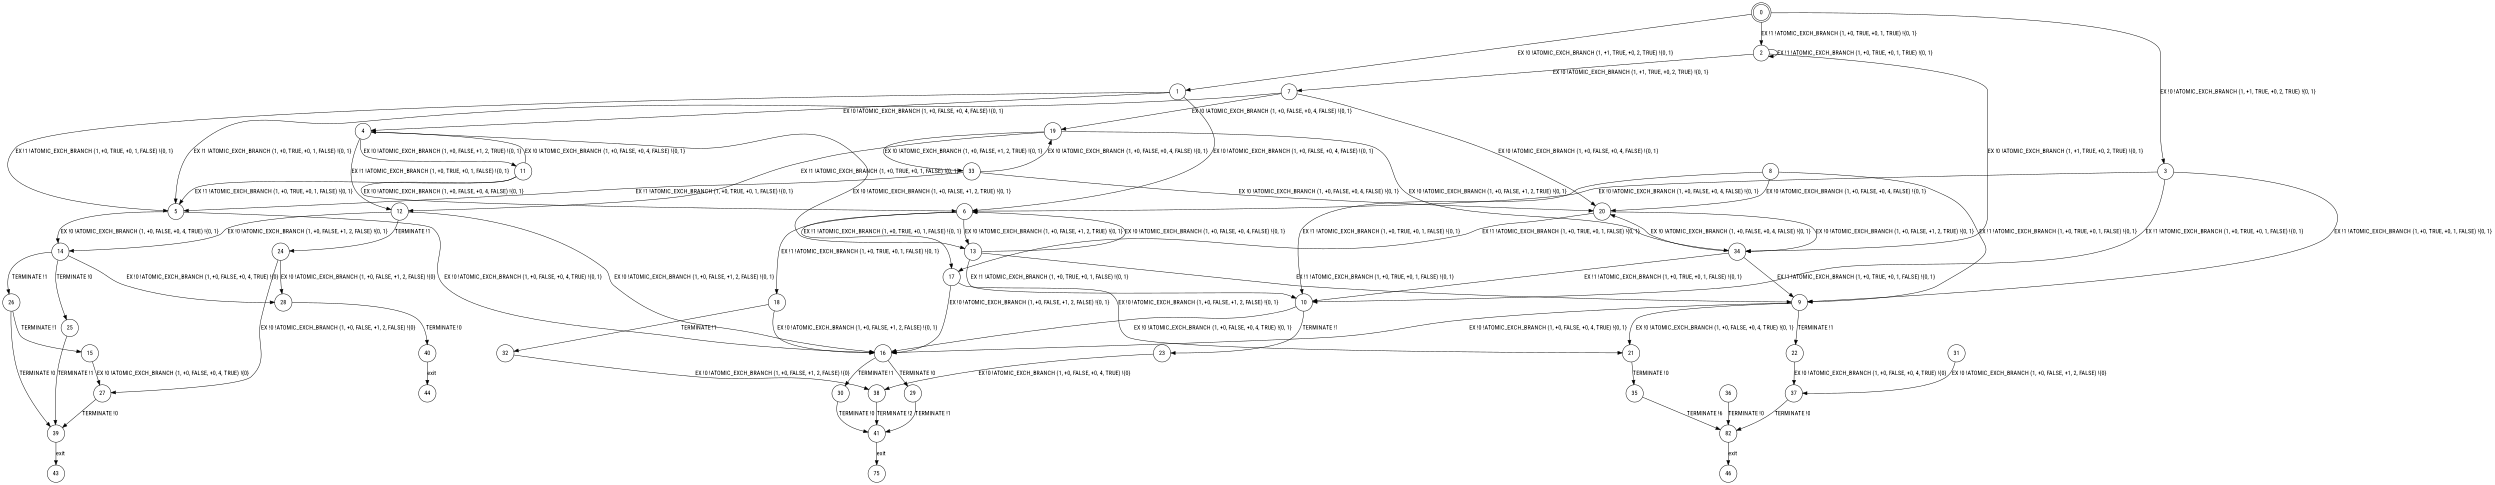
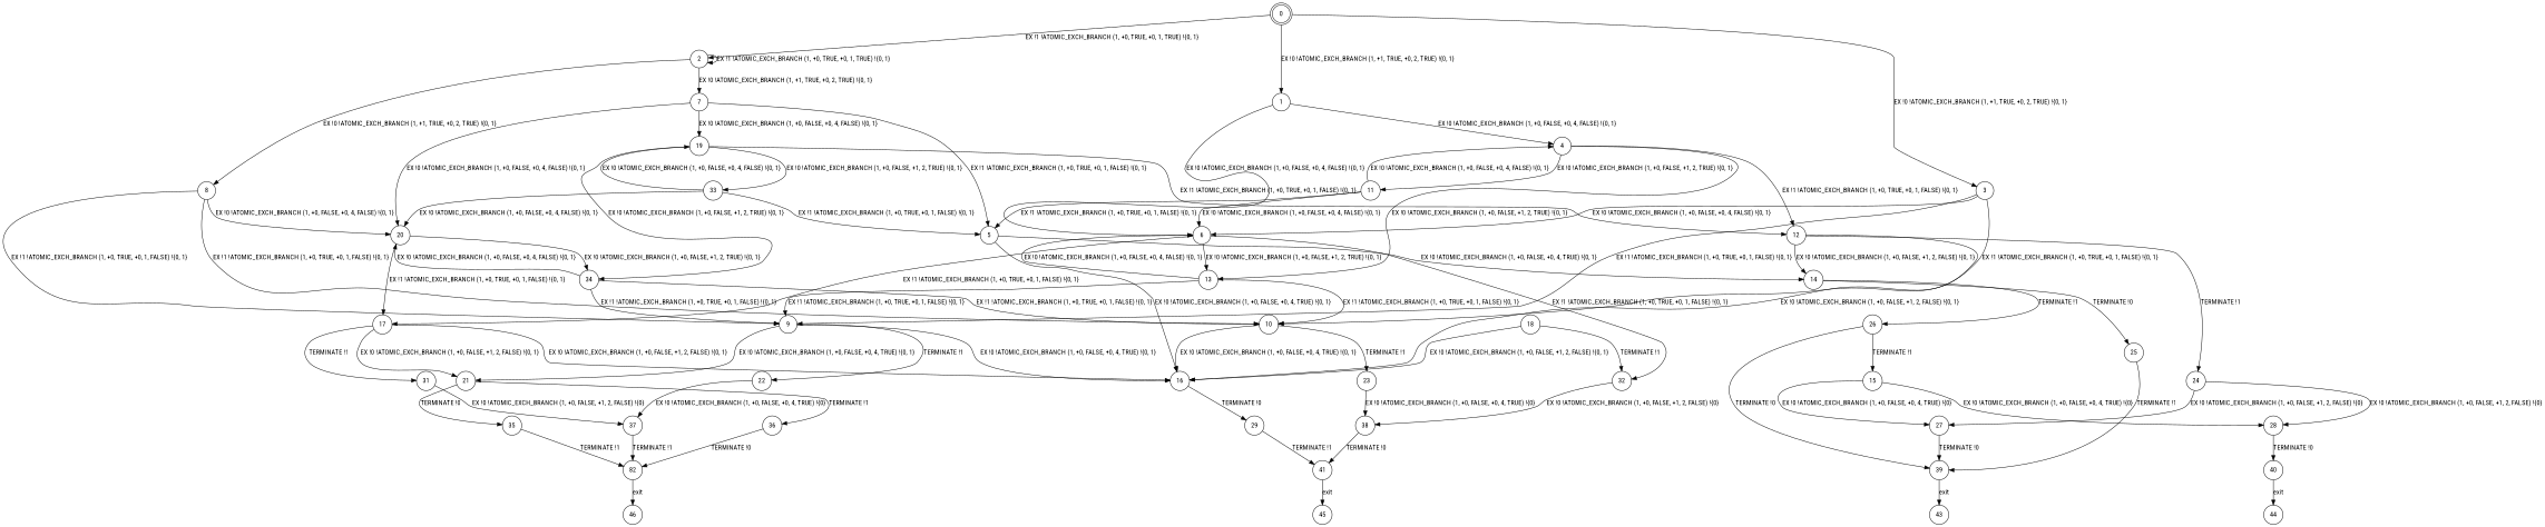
  digraph {
    fontname="Roboto Condensed"
    node [fontname="Roboto Condensed" shape=circle]
    edge [fontname="Roboto Condensed"]
    0 [peripheries=2]
    1
    2
    3
    4
    5
    6
    7
    8
    9
    10
    11
    12
    13
    14
    16
    17
    18
    19
    20
    21
    22
    23
    24
    25
    26
    15
    27
    28
    29
-   30
    31
    32
    33
    34
    35
    36
    37
    38
    39
    40
    41
    n43 [label=82]
    43
    44
-   45 [label=75]
+   45
    46
    0 -> 1 [label="EX !0 !ATOMIC_EXCH_BRANCH (1, +1, TRUE, +0, 2, TRUE) !{0, 1}"]
    0 -> 2 [label="EX !1 !ATOMIC_EXCH_BRANCH (1, +0, TRUE, +0, 1, TRUE) !{0, 1}"]
    0 -> 3 [label="EX !0 !ATOMIC_EXCH_BRANCH (1, +1, TRUE, +0, 2, TRUE) !{0, 1}"]
    1 -> 4 [label="EX !0 !ATOMIC_EXCH_BRANCH (1, +0, FALSE, +0, 4, FALSE) !{0, 1}"]
-   1 -> 5 [label="EX !1 !ATOMIC_EXCH_BRANCH (1, +0, TRUE, +0, 1, FALSE) !{0, 1}"]
    1 -> 6 [label="EX !0 !ATOMIC_EXCH_BRANCH (1, +0, FALSE, +0, 4, FALSE) !{0, 1}"]
    2 -> 2 [label="EX !1 !ATOMIC_EXCH_BRANCH (1, +0, TRUE, +0, 1, TRUE) !{0, 1}"]
    2 -> 7 [label="EX !0 !ATOMIC_EXCH_BRANCH (1, +1, TRUE, +0, 2, TRUE) !{0, 1}"]
-   2 -> 34 [label="EX !0 !ATOMIC_EXCH_BRANCH (1, +1, TRUE, +0, 2, TRUE) !{0, 1}"]
+   2 -> 8 [label="EX !0 !ATOMIC_EXCH_BRANCH (1, +1, TRUE, +0, 2, TRUE) !{0, 1}"]
    3 -> 6 [label="EX !0 !ATOMIC_EXCH_BRANCH (1, +0, FALSE, +0, 4, FALSE) !{0, 1}"]
    3 -> 9 [label="EX !1 !ATOMIC_EXCH_BRANCH (1, +0, TRUE, +0, 1, FALSE) !{0, 1}"]
    3 -> 10 [label="EX !1 !ATOMIC_EXCH_BRANCH (1, +0, TRUE, +0, 1, FALSE) !{0, 1}"]
    4 -> 11 [label="EX !0 !ATOMIC_EXCH_BRANCH (1, +0, FALSE, +1, 2, TRUE) !{0, 1}"]
    4 -> 12 [label="EX !1 !ATOMIC_EXCH_BRANCH (1, +0, TRUE, +0, 1, FALSE) !{0, 1}"]
    4 -> 13 [label="EX !0 !ATOMIC_EXCH_BRANCH (1, +0, FALSE, +1, 2, TRUE) !{0, 1}"]
    5 -> 14 [label="EX !0 !ATOMIC_EXCH_BRANCH (1, +0, FALSE, +0, 4, TRUE) !{0, 1}"]
    5 -> 16 [label="EX !0 !ATOMIC_EXCH_BRANCH (1, +0, FALSE, +0, 4, TRUE) !{0, 1}"]
    6 -> 13 [label="EX !0 !ATOMIC_EXCH_BRANCH (1, +0, FALSE, +1, 2, TRUE) !{0, 1}"]
    6 -> 17 [label="EX !1 !ATOMIC_EXCH_BRANCH (1, +0, TRUE, +0, 1, FALSE) !{0, 1}"]
-   6 -> 18 [label="EX !1 !ATOMIC_EXCH_BRANCH (1, +0, TRUE, +0, 1, FALSE) !{0, 1}"]
+   6 -> 32 [label="EX !1 !ATOMIC_EXCH_BRANCH (1, +0, TRUE, +0, 1, FALSE) !{0, 1}"]
    7 -> 5 [label="EX !1 !ATOMIC_EXCH_BRANCH (1, +0, TRUE, +0, 1, FALSE) !{0, 1}"]
    7 -> 19 [label="EX !0 !ATOMIC_EXCH_BRANCH (1, +0, FALSE, +0, 4, FALSE) !{0, 1}"]
    7 -> 20 [label="EX !0 !ATOMIC_EXCH_BRANCH (1, +0, FALSE, +0, 4, FALSE) !{0, 1}"]
    8 -> 9 [label="EX !1 !ATOMIC_EXCH_BRANCH (1, +0, TRUE, +0, 1, FALSE) !{0, 1}"]
    8 -> 10 [label="EX !1 !ATOMIC_EXCH_BRANCH (1, +0, TRUE, +0, 1, FALSE) !{0, 1}"]
    8 -> 20 [label="EX !0 !ATOMIC_EXCH_BRANCH (1, +0, FALSE, +0, 4, FALSE) !{0, 1}"]
    9 -> 16 [label="EX !0 !ATOMIC_EXCH_BRANCH (1, +0, FALSE, +0, 4, TRUE) !{0, 1}"]
    9 -> 21 [label="EX !0 !ATOMIC_EXCH_BRANCH (1, +0, FALSE, +0, 4, TRUE) !{0, 1}"]
    9 -> 22 [label="TERMINATE !1"]
    10 -> 16 [label="EX !0 !ATOMIC_EXCH_BRANCH (1, +0, FALSE, +0, 4, TRUE) !{0, 1}"]
    10 -> 23 [label="TERMINATE !1"]
    11 -> 4 [label="EX !0 !ATOMIC_EXCH_BRANCH (1, +0, FALSE, +0, 4, FALSE) !{0, 1}"]
    11 -> 5 [label="EX !1 !ATOMIC_EXCH_BRANCH (1, +0, TRUE, +0, 1, FALSE) !{0, 1}"]
    11 -> 6 [label="EX !0 !ATOMIC_EXCH_BRANCH (1, +0, FALSE, +0, 4, FALSE) !{0, 1}"]
    12 -> 14 [label="EX !0 !ATOMIC_EXCH_BRANCH (1, +0, FALSE, +1, 2, FALSE) !{0, 1}"]
    12 -> 16 [label="EX !0 !ATOMIC_EXCH_BRANCH (1, +0, FALSE, +1, 2, FALSE) !{0, 1}"]
    12 -> 24 [label="TERMINATE !1"]
    13 -> 6 [label="EX !0 !ATOMIC_EXCH_BRANCH (1, +0, FALSE, +0, 4, FALSE) !{0, 1}"]
    13 -> 9 [label="EX !1 !ATOMIC_EXCH_BRANCH (1, +0, TRUE, +0, 1, FALSE) !{0, 1}"]
    13 -> 10 [label="EX !1 !ATOMIC_EXCH_BRANCH (1, +0, TRUE, +0, 1, FALSE) !{0, 1}"]
    14 -> 25 [label="TERMINATE !0"]
    14 -> 26 [label="TERMINATE !1"]
    16 -> 29 [label="TERMINATE !0"]
-   16 -> 30 [label="TERMINATE !1"]
    17 -> 16 [label="EX !0 !ATOMIC_EXCH_BRANCH (1, +0, FALSE, +1, 2, FALSE) !{0, 1}"]
    17 -> 21 [label="EX !0 !ATOMIC_EXCH_BRANCH (1, +0, FALSE, +1, 2, FALSE) !{0, 1}"]
+   17 -> 31 [label="TERMINATE !1"]
    18 -> 16 [label="EX !0 !ATOMIC_EXCH_BRANCH (1, +0, FALSE, +1, 2, FALSE) !{0, 1}"]
    18 -> 32 [label="TERMINATE !1"]
    19 -> 12 [label="EX !1 !ATOMIC_EXCH_BRANCH (1, +0, TRUE, +0, 1, FALSE) !{0, 1}"]
    19 -> 33 [label="EX !0 !ATOMIC_EXCH_BRANCH (1, +0, FALSE, +1, 2, TRUE) !{0, 1}"]
    19 -> 34 [label="EX !0 !ATOMIC_EXCH_BRANCH (1, +0, FALSE, +1, 2, TRUE) !{0, 1}"]
    20 -> 17 [label="EX !1 !ATOMIC_EXCH_BRANCH (1, +0, TRUE, +0, 1, FALSE) !{0, 1}"]
    20 -> 34 [label="EX !0 !ATOMIC_EXCH_BRANCH (1, +0, FALSE, +1, 2, TRUE) !{0, 1}"]
    21 -> 35 [label="TERMINATE !0"]
+   21 -> 36 [label="TERMINATE !1"]
    22 -> 37 [label="EX !0 !ATOMIC_EXCH_BRANCH (1, +0, FALSE, +0, 4, TRUE) !{0}"]
    23 -> 38 [label="EX !0 !ATOMIC_EXCH_BRANCH (1, +0, FALSE, +0, 4, TRUE) !{0}"]
    24 -> 27 [label="EX !0 !ATOMIC_EXCH_BRANCH (1, +0, FALSE, +1, 2, FALSE) !{0}"]
    24 -> 28 [label="EX !0 !ATOMIC_EXCH_BRANCH (1, +0, FALSE, +1, 2, FALSE) !{0}"]
    25 -> 39 [label="TERMINATE !1"]
    26 -> 15 [label="TERMINATE !1"]
    26 -> 39 [label="TERMINATE !0"]
    15 -> 27 [label="EX !0 !ATOMIC_EXCH_BRANCH (1, +0, FALSE, +0, 4, TRUE) !{0}"]
-   14 -> 28 [label="EX !0 !ATOMIC_EXCH_BRANCH (1, +0, FALSE, +0, 4, TRUE) !{0}"]
+   15 -> 28 [label="EX !0 !ATOMIC_EXCH_BRANCH (1, +0, FALSE, +0, 4, TRUE) !{0}"]
    27 -> 39 [label="TERMINATE !0"]
    28 -> 40 [label="TERMINATE !0"]
    29 -> 41 [label="TERMINATE !1"]
-   30 -> 41 [label="TERMINATE !0"]
    31 -> 37 [label="EX !0 !ATOMIC_EXCH_BRANCH (1, +0, FALSE, +1, 2, FALSE) !{0}"]
    32 -> 38 [label="EX !0 !ATOMIC_EXCH_BRANCH (1, +0, FALSE, +1, 2, FALSE) !{0}"]
    33 -> 5 [label="EX !1 !ATOMIC_EXCH_BRANCH (1, +0, TRUE, +0, 1, FALSE) !{0, 1}"]
    33 -> 19 [label="EX !0 !ATOMIC_EXCH_BRANCH (1, +0, FALSE, +0, 4, FALSE) !{0, 1}"]
    33 -> 20 [label="EX !0 !ATOMIC_EXCH_BRANCH (1, +0, FALSE, +0, 4, FALSE) !{0, 1}"]
    34 -> 9 [label="EX !1 !ATOMIC_EXCH_BRANCH (1, +0, TRUE, +0, 1, FALSE) !{0, 1}"]
    34 -> 10 [label="EX !1 !ATOMIC_EXCH_BRANCH (1, +0, TRUE, +0, 1, FALSE) !{0, 1}"]
    34 -> 20 [label="EX !0 !ATOMIC_EXCH_BRANCH (1, +0, FALSE, +0, 4, FALSE) !{0, 1}"]
-   35 -> n43 [label="TERMINATE !6"]
+   35 -> n43 [label="TERMINATE !1"]
    36 -> n43 [label="TERMINATE !0"]
-   37 -> n43 [label="TERMINATE !0"]
-   38 -> 41 [label="TERMINATE !2"]
+   37 -> n43 [label="TERMINATE !1"]
+   38 -> 41 [label="TERMINATE !0"]
    39 -> 43 [label=exit]
    40 -> 44 [label=exit]
    41 -> 45 [label=exit]
    n43 -> 46 [label=exit]
  }
